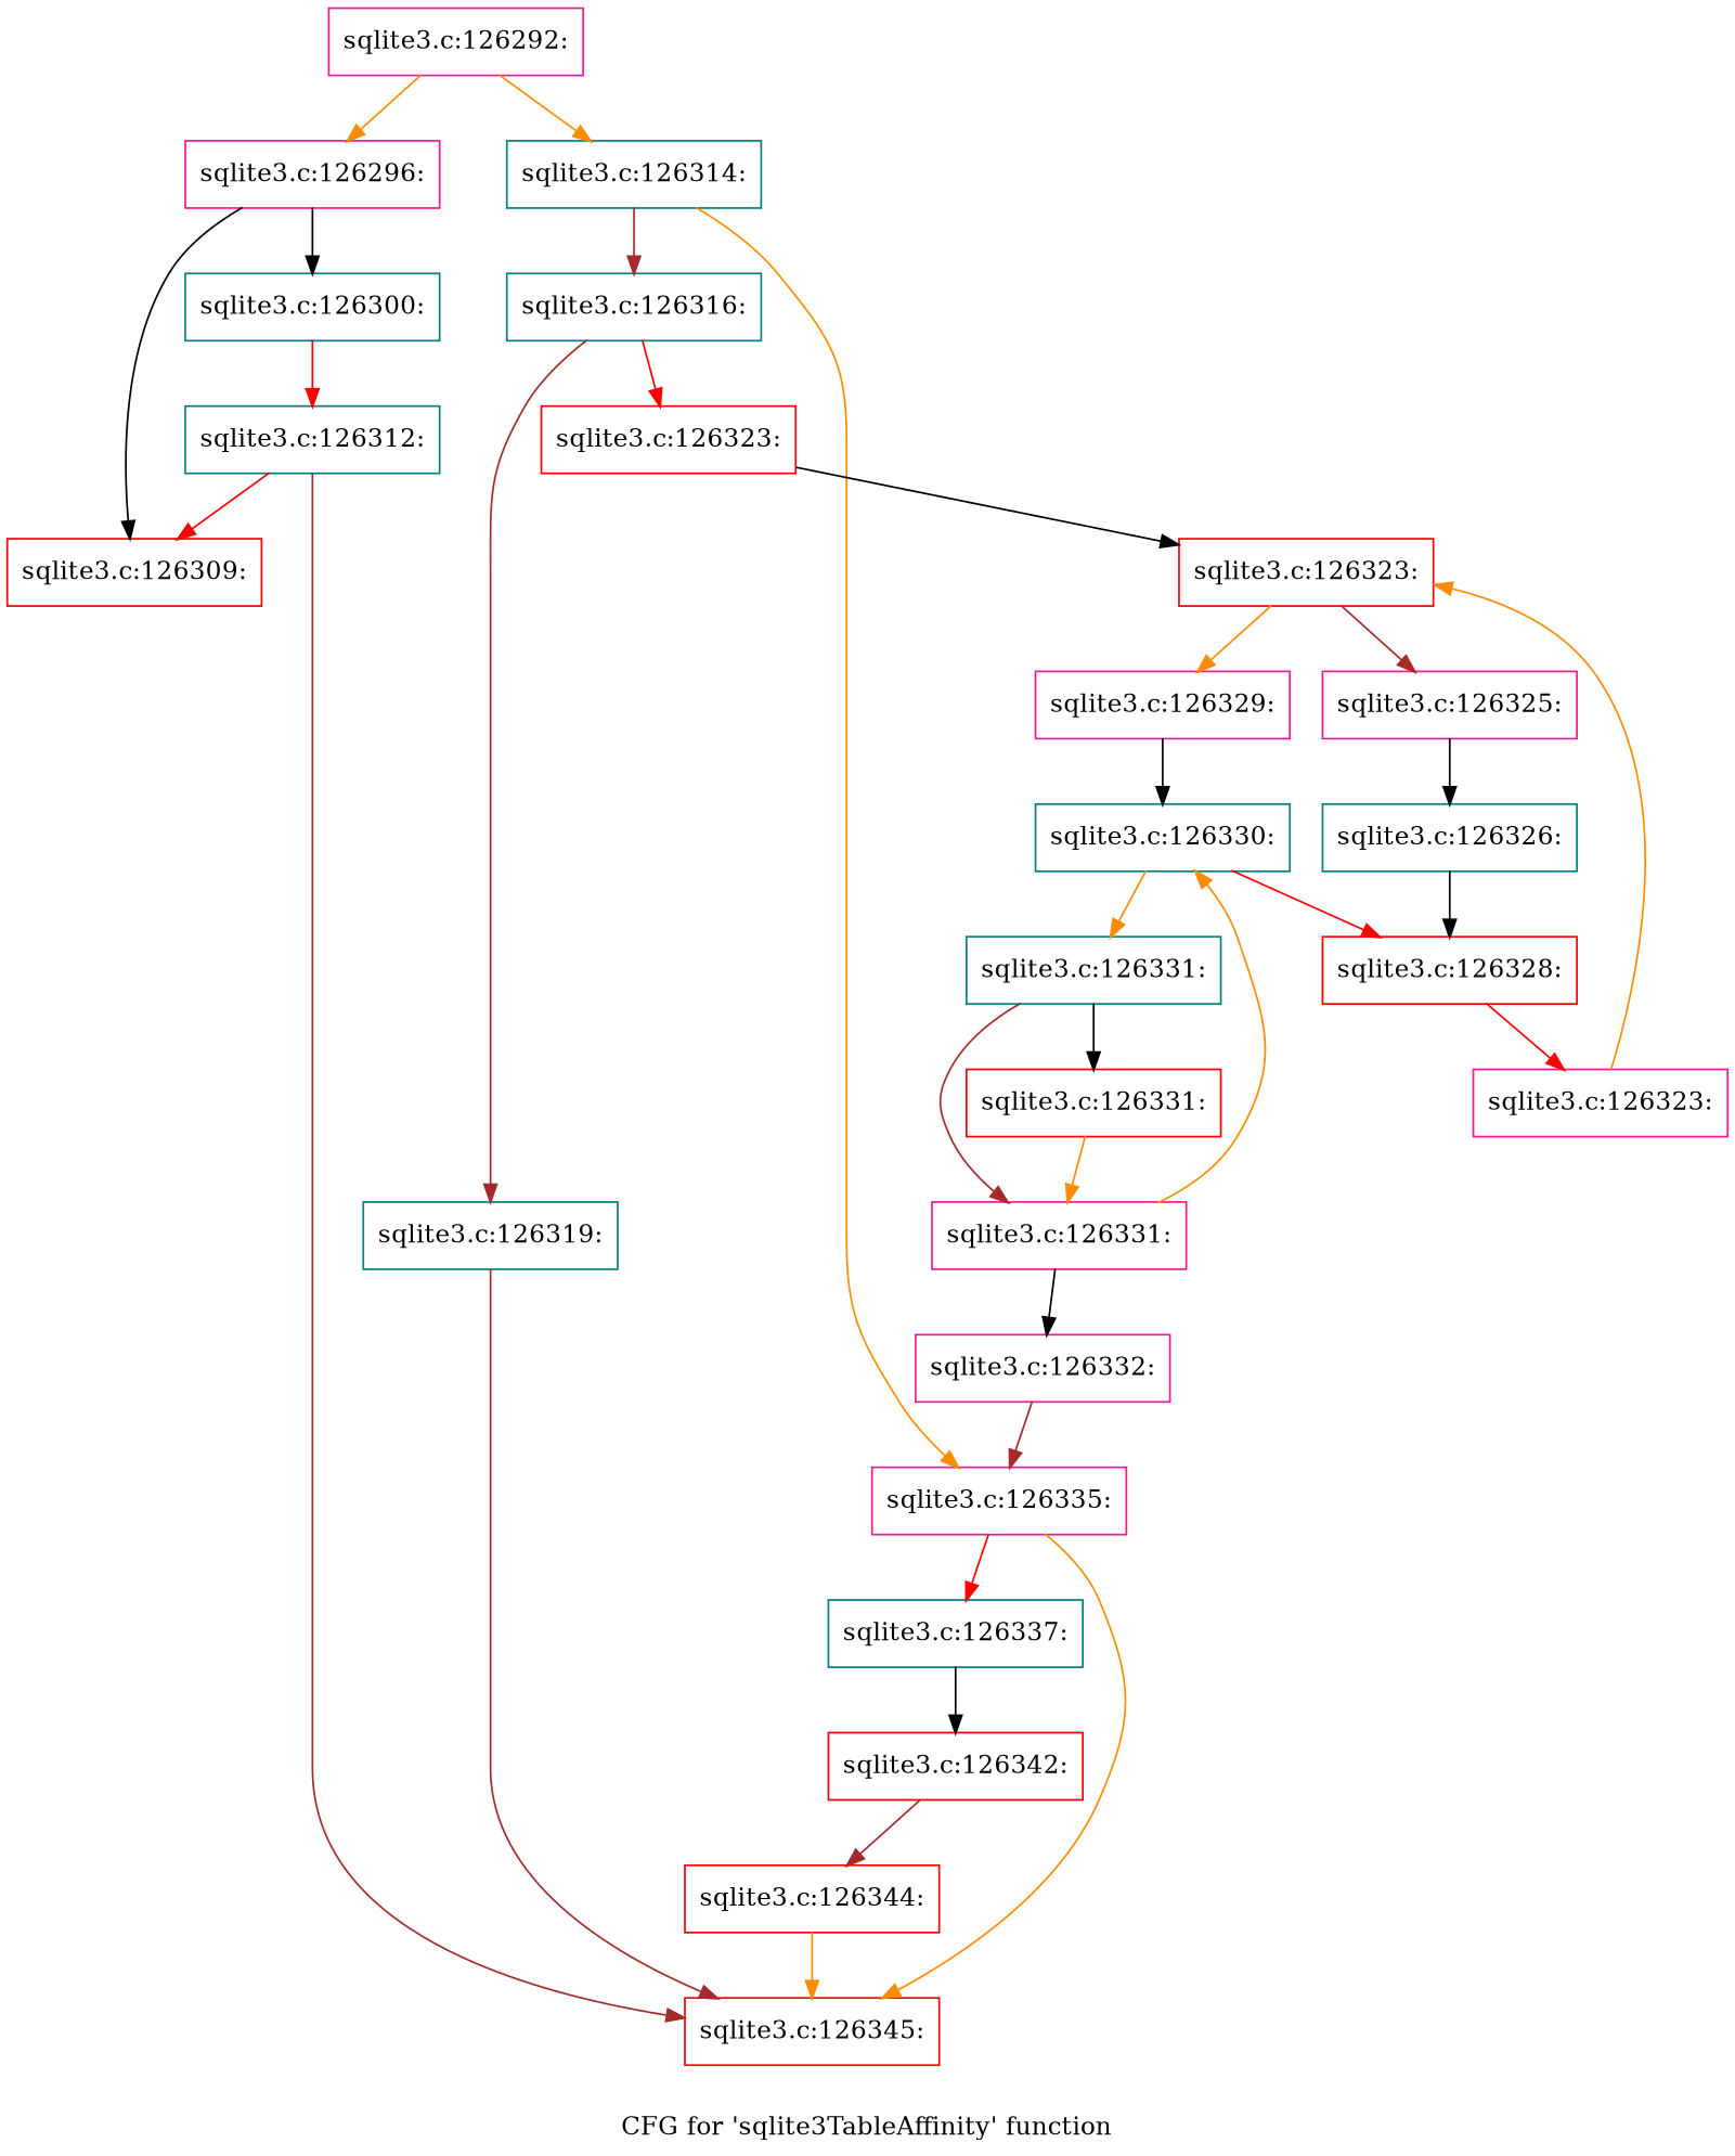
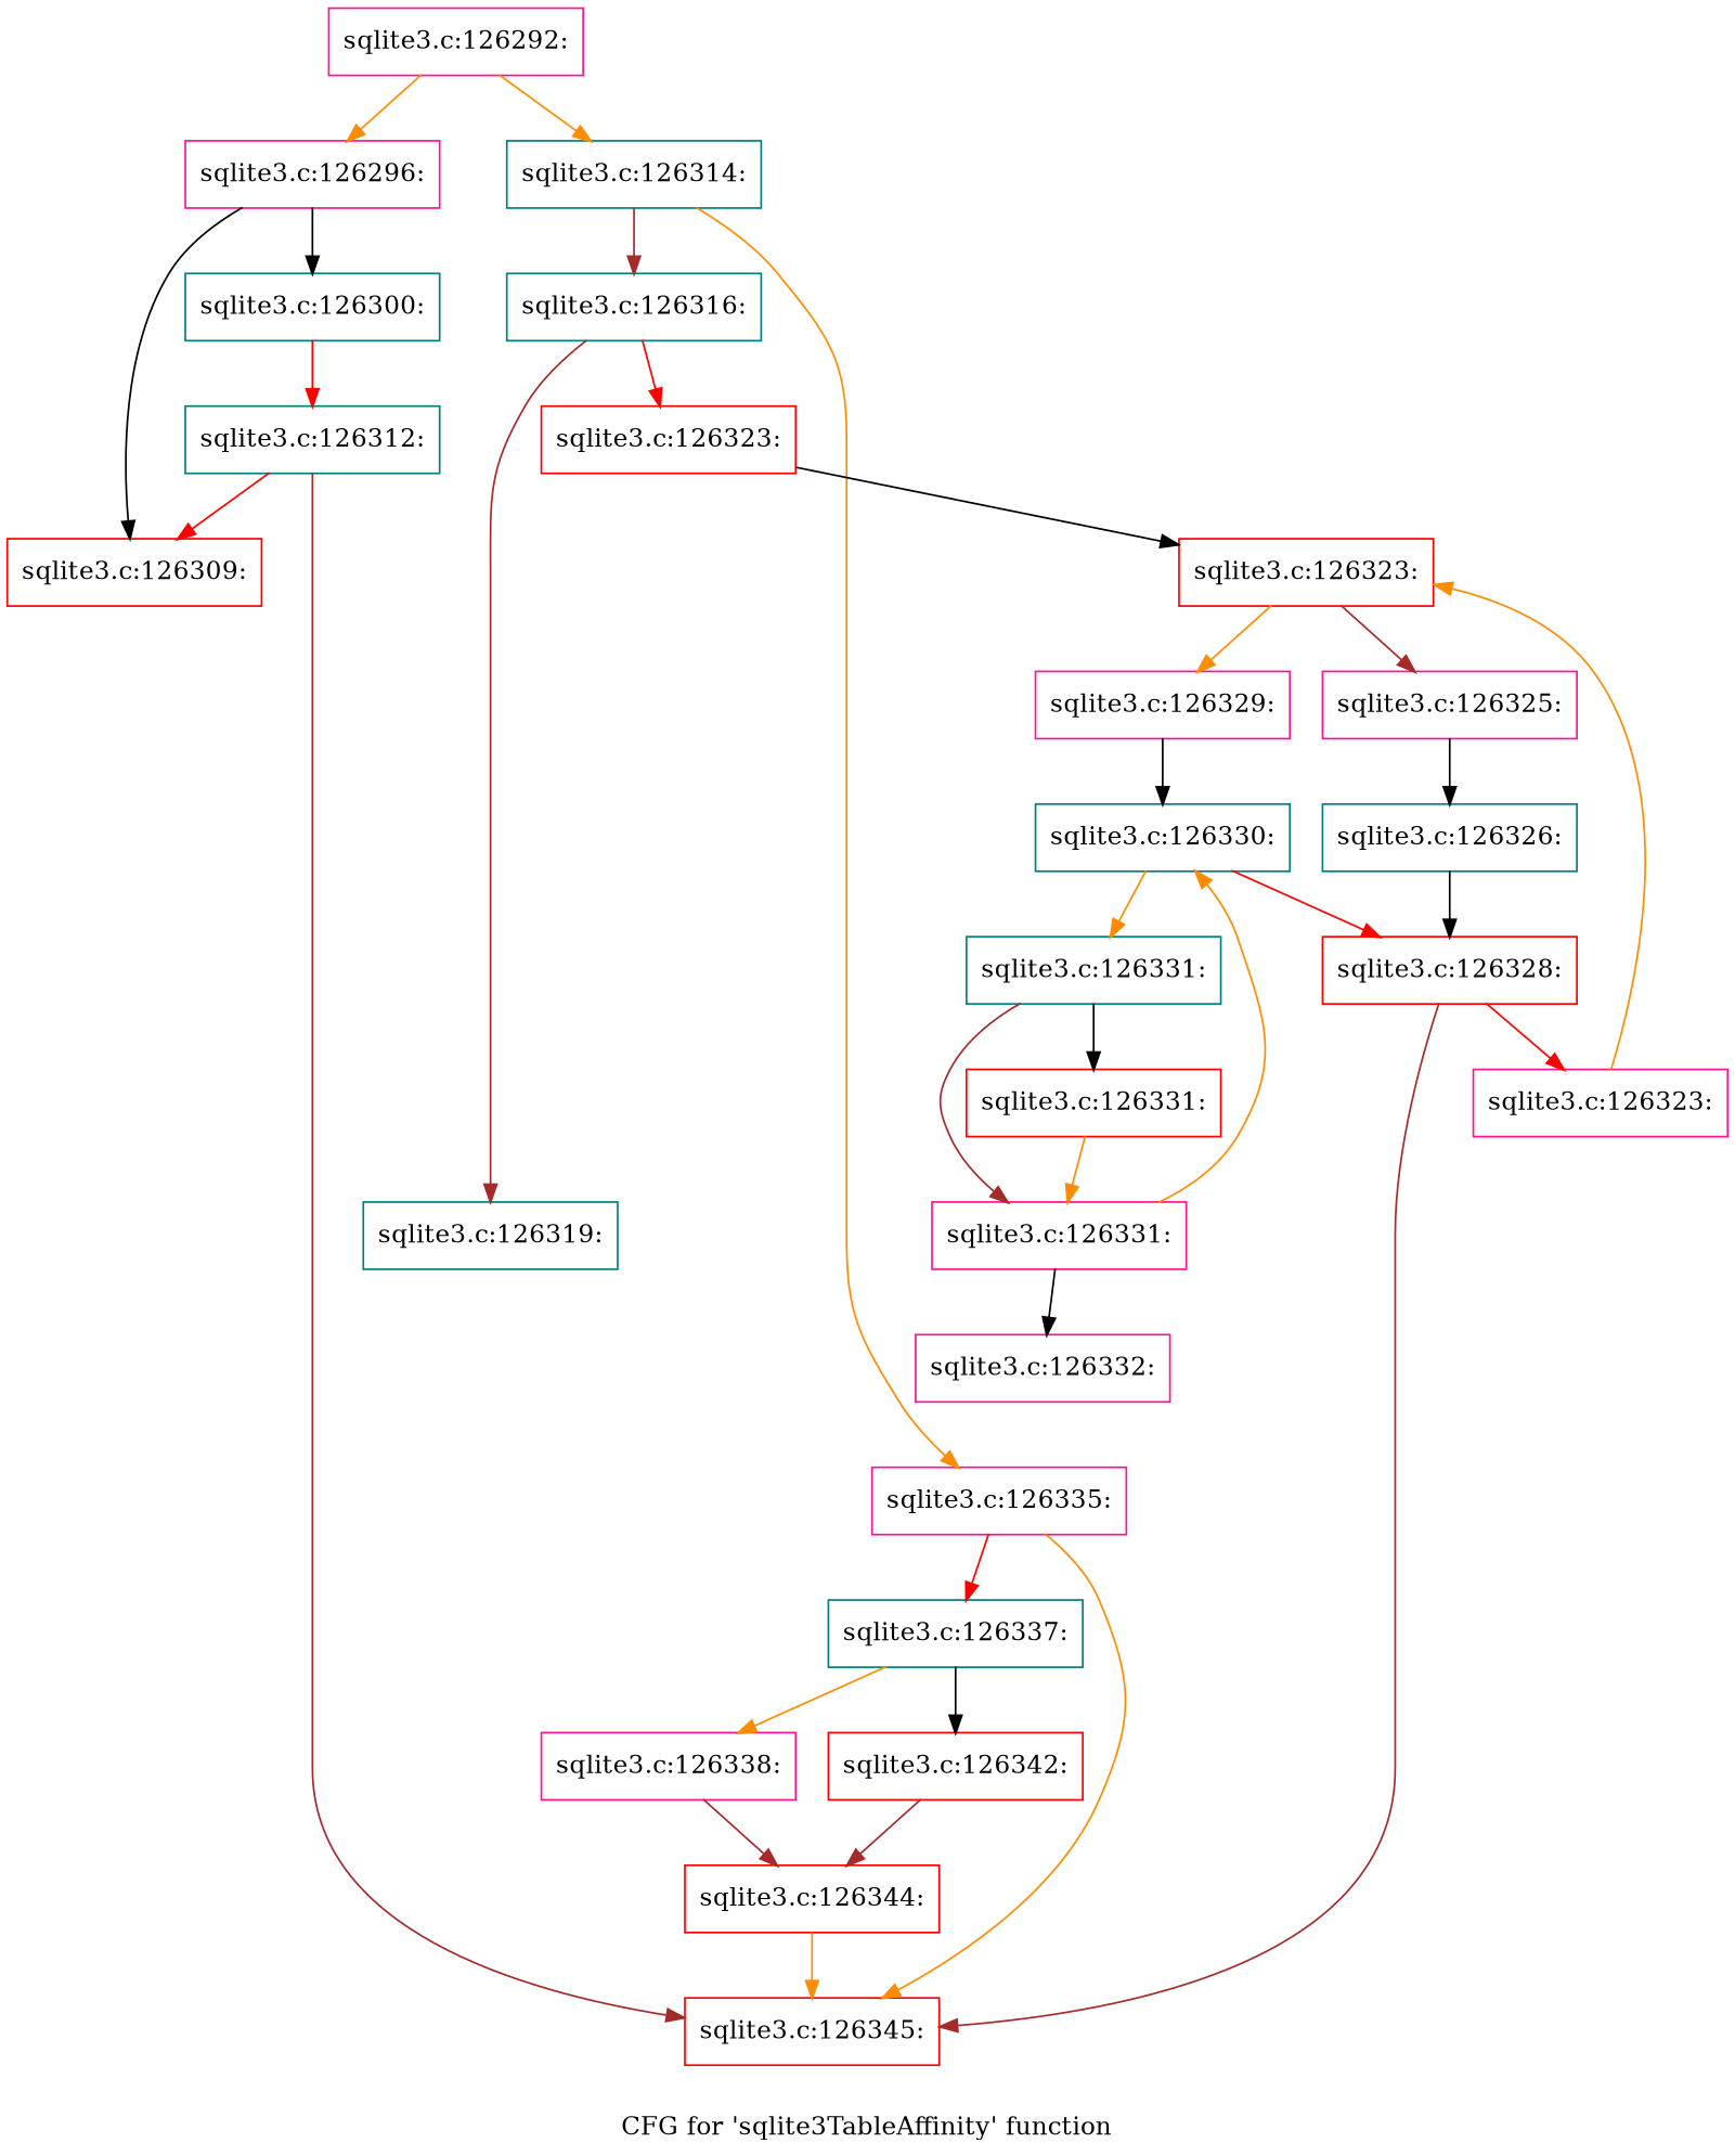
  digraph {
    label="CFG for 'sqlite3TableAffinity' function"
    node [color=deeppink shape=record]
    edge [color=darkorange]
    n1 [label="{sqlite3.c:126292:}"]
    n2 [label="{sqlite3.c:126296:}"]
    n3 [color=teal label="{sqlite3.c:126314:}"]
    n4 [color=teal label="{sqlite3.c:126300:}"]
    n5 [color=red label="{sqlite3.c:126309:}"]
    n6 [color=teal label="{sqlite3.c:126316:}"]
    n7 [label="{sqlite3.c:126335:}"]
    n8 [color=teal label="{sqlite3.c:126312:}"]
    n9 [color=red label="{sqlite3.c:126323:}"]
    n10 [color=teal label="{sqlite3.c:126319:}"]
    n11 [color=red label="{sqlite3.c:126345:}"]
    n12 [color=teal label="{sqlite3.c:126337:}"]
    n13 [color=red label="{sqlite3.c:126323:}"]
+   n14 [label="{sqlite3.c:126338:}"]
    n15 [color=red label="{sqlite3.c:126342:}"]
    n16 [label="{sqlite3.c:126325:}"]
    n17 [label="{sqlite3.c:126329:}"]
    n18 [color=teal label="{sqlite3.c:126326:}"]
    n19 [color=teal label="{sqlite3.c:126330:}"]
    n20 [color=red label="{sqlite3.c:126328:}"]
    n21 [label="{sqlite3.c:126323:}"]
    n22 [color=teal label="{sqlite3.c:126331:}"]
    n23 [color=red label="{sqlite3.c:126331:}"]
    n24 [label="{sqlite3.c:126331:}"]
    n25 [label="{sqlite3.c:126332:}"]
    n26 [color=red label="{sqlite3.c:126344:}"]
    n1 -> n2
    n1 -> n3
    n2 -> n4 [color=black]
    n2 -> n5 [color=black]
    n3 -> n6 [color=brown]
    n3 -> n7
    n4 -> n8 [color=red]
    n6 -> n9 [color=red]
    n6 -> n10 [color=brown]
    n7 -> n11
    n7 -> n12 [color=red]
    n8 -> n5 [color=red]
    n8 -> n11 [color=brown]
    n9 -> n13 [color=black]
-   n10 -> n11 [color=brown]
+   n20 -> n11 [color=brown]
+   n12 -> n14
    n12 -> n15 [color=black]
    n13 -> n16 [color=brown]
    n13 -> n17
+   n14 -> n26 [color=brown]
    n15 -> n26 [color=brown]
    n16 -> n18 [color=black]
    n17 -> n19 [color=black]
    n18 -> n20 [color=black]
    n19 -> n20 [color=red]
    n19 -> n22
    n20 -> n21 [color=red]
    n21 -> n13
    n22 -> n23 [color=black]
    n22 -> n24 [color=brown]
    n23 -> n24
    n24 -> n19
    n24 -> n25 [color=black]
-   n25 -> n7 [color=brown]
    n26 -> n11
  }
